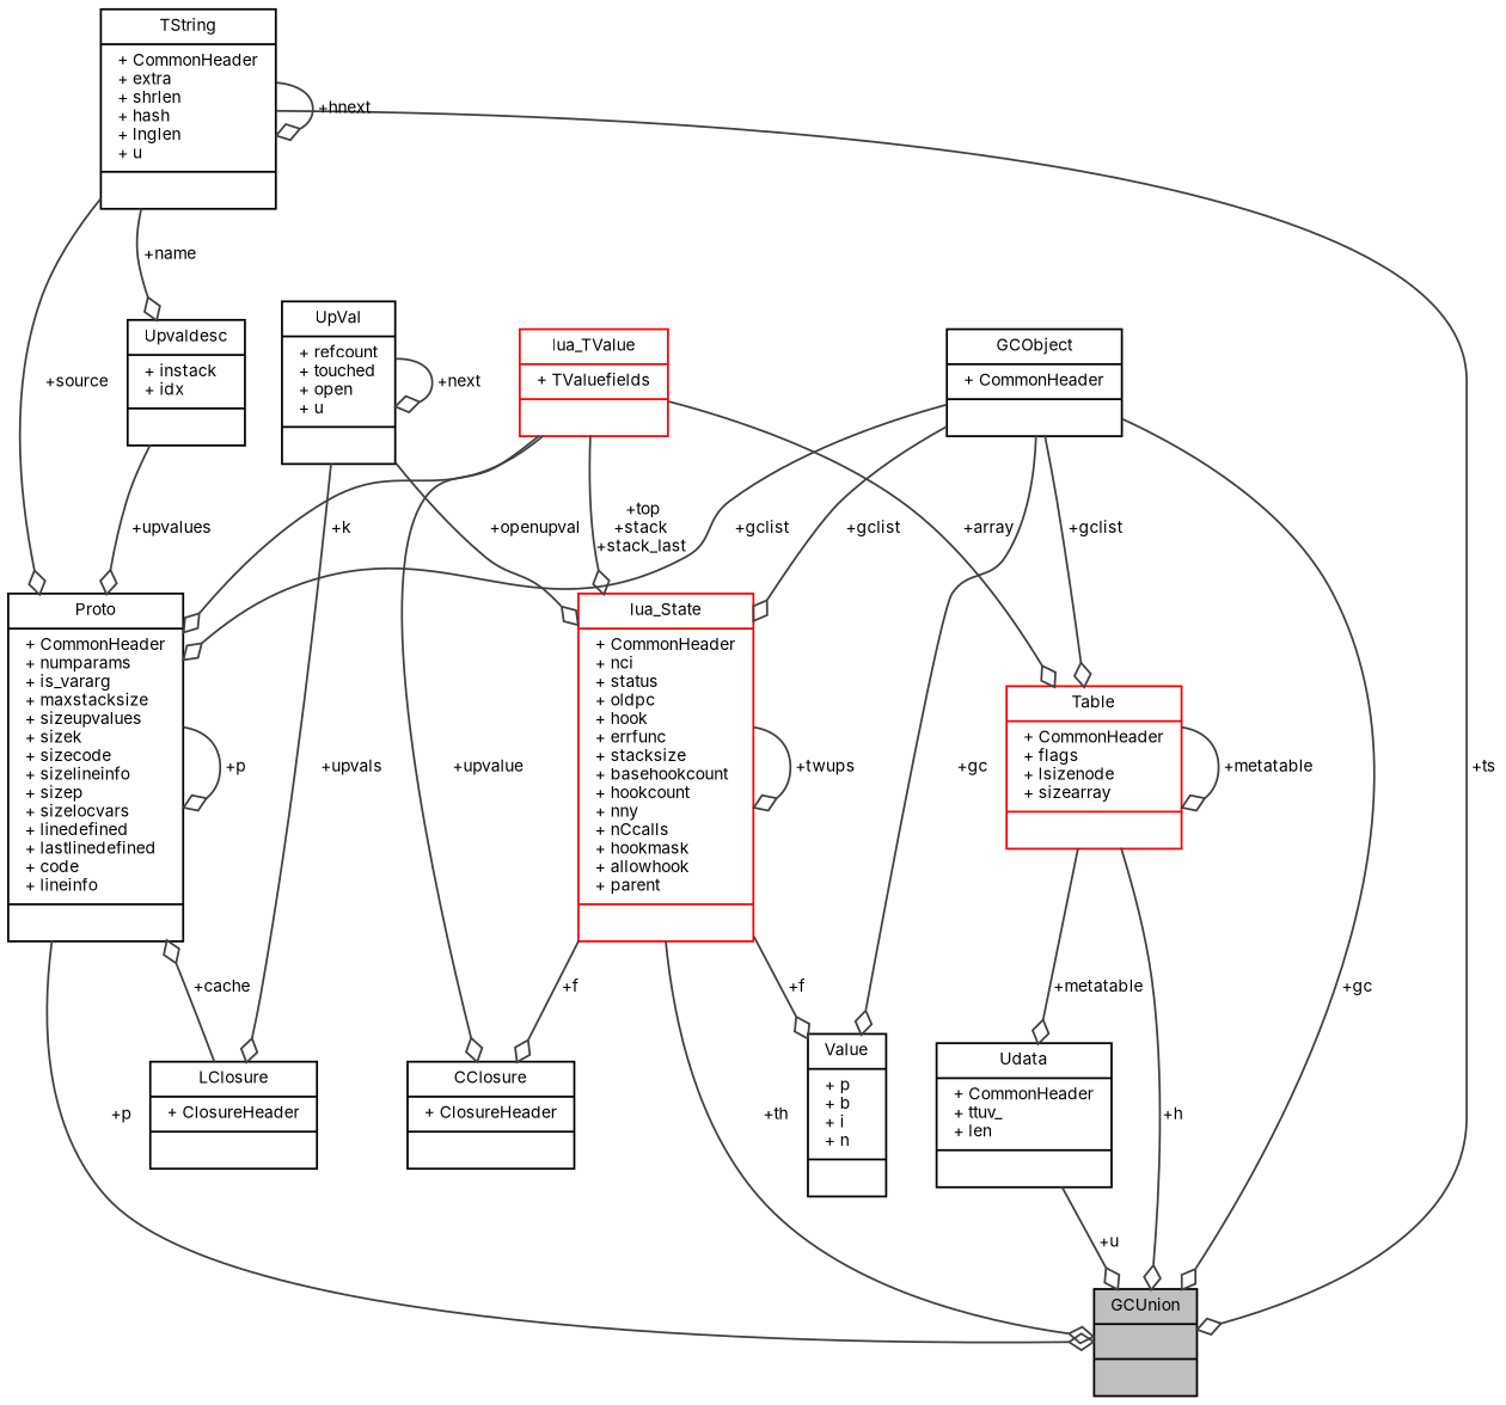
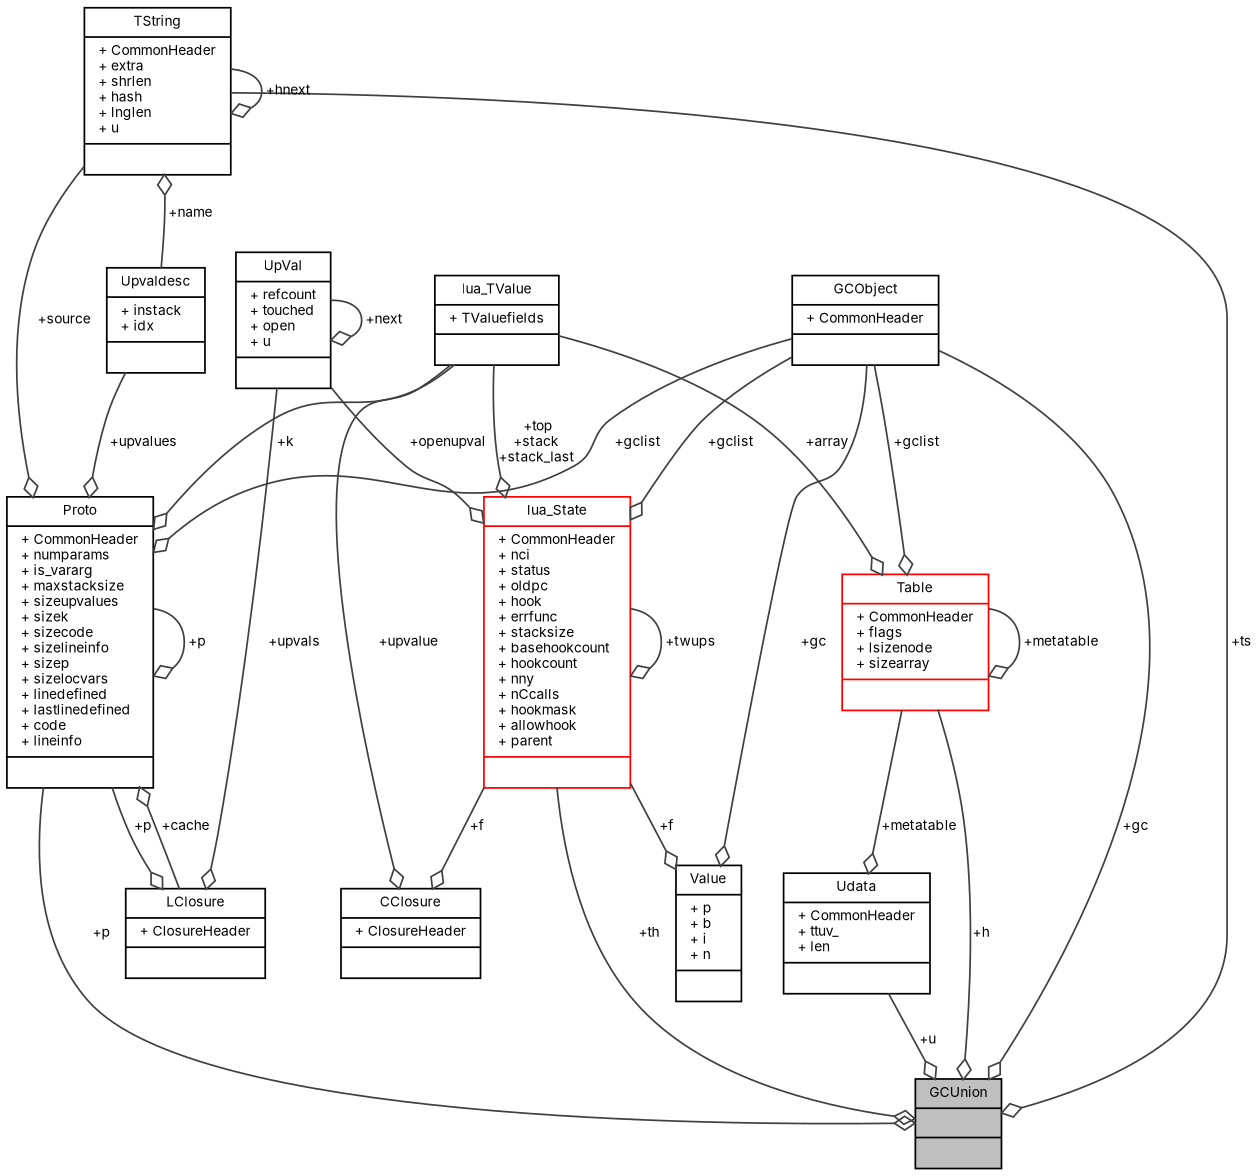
  digraph {
    fontname=Inter
    node [color=black fillcolor=white fontname=Inter fontsize=8 shape=record style=filled]
    edge [arrowhead=odiamond color=grey25 fontname=Inter fontsize=8 labelfontname=Sans labelfontsize=8 style=solid]
    n1 [fillcolor=grey75 fontcolor=black height=0.2 label="{GCUnion\n||}" width=0.4]
    n2 [height=0.2 label="{Proto\n|+ CommonHeader\l+ numparams\l+ is_vararg\l+ maxstacksize\l+ sizeupvalues\l+ sizek\l+ sizecode\l+ sizelineinfo\l+ sizep\l+ sizelocvars\l+ linedefined\l+ lastlinedefined\l+ code\l+ lineinfo\l|}" width=0.4]
    n3 [height=0.2 label="{LClosure\n|+ ClosureHeader\l|}" width=0.4]
-   n4 [color=red height=0.2 label="{lua_TValue\n|+ TValuefields\l|}" width=0.4]
+   n4 [height=0.2 label="{lua_TValue\n|+ TValuefields\l|}" width=0.4]
    n5 [height=0.2 label="{CClosure\n|+ ClosureHeader\l|}" width=0.4]
    n6 [color=red height=0.2 label="{lua_State\n|+ CommonHeader\l+ nci\l+ status\l+ oldpc\l+ hook\l+ errfunc\l+ stacksize\l+ basehookcount\l+ hookcount\l+ nny\l+ nCcalls\l+ hookmask\l+ allowhook\l+ parent\l|}" width=0.4]
    n7 [color=red height=0.2 label="{Table\n|+ CommonHeader\l+ flags\l+ lsizenode\l+ sizearray\l|}" width=0.4]
    n8 [height=0.2 label="{UpVal\n|+ refcount\l+ touched\l+ open\l+ u\l|}" width=0.4]
    n9 [height=0.2 label="{Value\n|+ p\l+ b\l+ i\l+ n\l|}" width=0.4]
    n10 [height=0.2 label="{Udata\n|+ CommonHeader\l+ ttuv_\l+ len\l|}" width=0.4]
    n11 [height=0.2 label="{TString\n|+ CommonHeader\l+ extra\l+ shrlen\l+ hash\l+ lnglen\l+ u\l|}" width=0.4]
    n12 [height=0.2 label="{Upvaldesc\n|+ instack\l+ idx\l|}" width=0.4]
    n13 [height=0.2 label="{GCObject\n|+ CommonHeader\l|}" width=0.4]
    n2 -> n1 [label=" +p"]
    n2 -> n2 [label=" +p"]
+   n2 -> n3 [label=" +p"]
    n3 -> n2 [label=" +cache"]
    n4 -> n2 [label=" +k"]
    n4 -> n5 [label=" +upvalue"]
    n4 -> n6 [label=" +top\n+stack\n+stack_last"]
    n4 -> n7 [label=" +array"]
    n6 -> n1 [label=" +th"]
    n6 -> n5 [label=" +f"]
    n6 -> n6 [label=" +twups"]
    n6 -> n9 [label=" +f"]
    n7 -> n1 [label=" +h"]
    n7 -> n7 [label=" +metatable"]
    n7 -> n10 [label=" +metatable"]
    n8 -> n3 [label=" +upvals"]
    n8 -> n6 [label=" +openupval"]
    n8 -> n8 [label=" +next"]
    n10 -> n1 [label=" +u"]
    n11 -> n1 [label=" +ts"]
    n11 -> n2 [label=" +source"]
    n11 -> n11 [label=" +hnext"]
-   n11 -> n12 [label=" +name"]
+   n12 -> n11 [label=" +name"]
    n12 -> n2 [label=" +upvalues"]
    n13 -> n1 [label=" +gc"]
    n13 -> n2 [label=" +gclist"]
    n13 -> n6 [label=" +gclist"]
    n13 -> n7 [label=" +gclist"]
    n13 -> n9 [label=" +gc"]
  }
